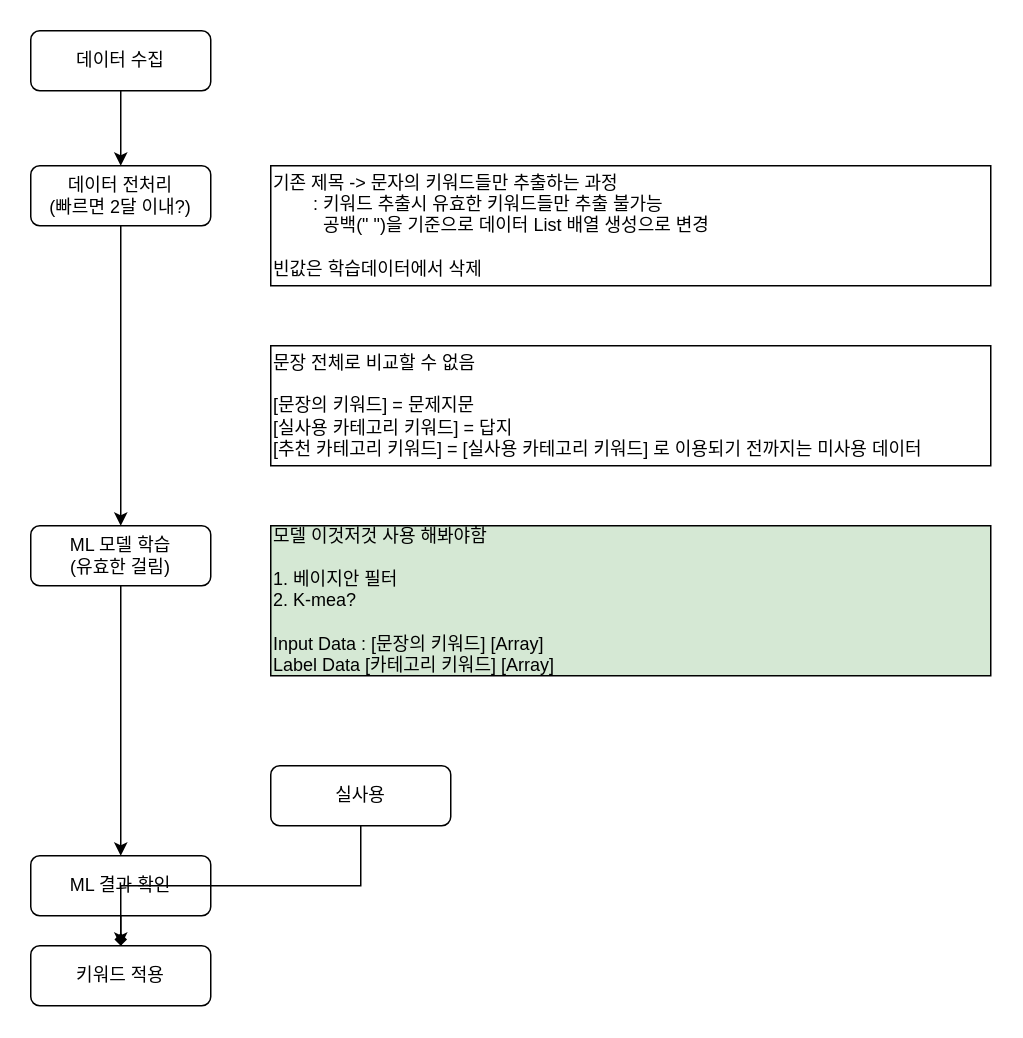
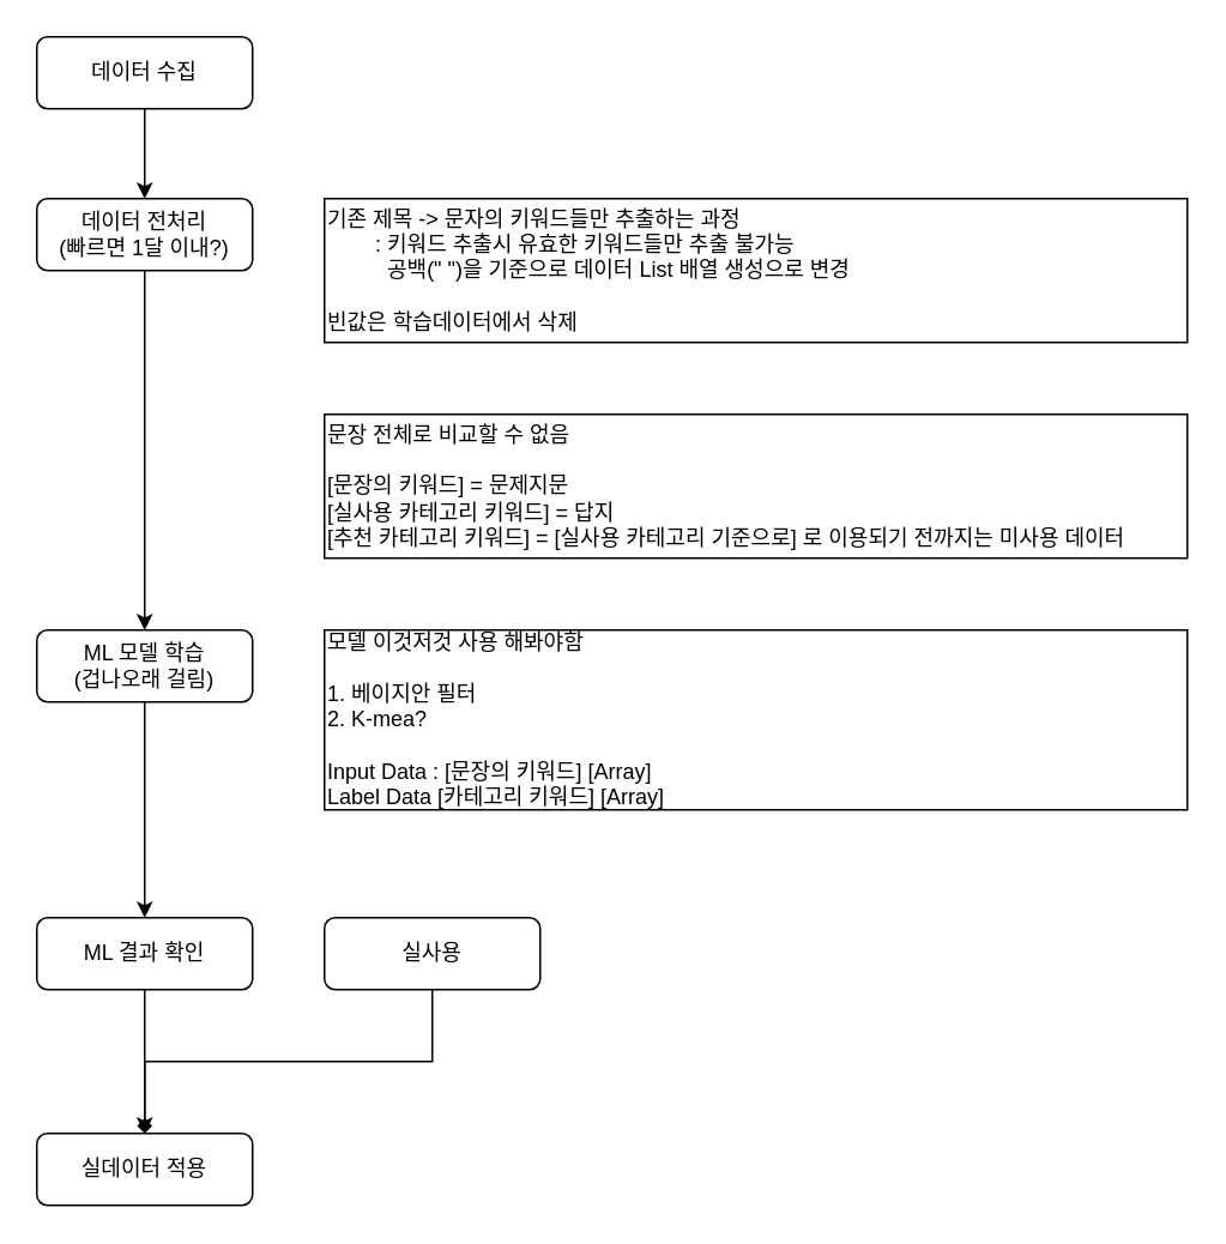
  <mxCell id="0" />
  <mxCell id="1" parent="0" />
  <mxCell id="2" style="edgeStyle=orthogonalEdgeStyle;rounded=0;orthogonalLoop=1;jettySize=auto;html=1;" parent="1" source="3" target="12" edge="1"><mxGeometry relative="1" as="geometry" /></mxCell>
  <mxCell id="3" value="데이터 수집" style="rounded=1;whiteSpace=wrap;html=1;" parent="1" vertex="1"><mxGeometry x="20" y="20" width="120" height="40" as="geometry" /></mxCell>
  <mxCell id="4" style="edgeStyle=orthogonalEdgeStyle;rounded=0;orthogonalLoop=1;jettySize=auto;html=1;" parent="1" source="5" target="7" edge="1"><mxGeometry relative="1" as="geometry" /></mxCell>
- <mxCell id="5" value="ML 모델 학습&lt;br&gt;(유효한 걸림)" style="rounded=1;whiteSpace=wrap;html=1;" parent="1" vertex="1"><mxGeometry x="20" y="350" width="120" height="40" as="geometry" /></mxCell>
+ <mxCell id="5" value="ML 모델 학습&lt;br&gt;(겁나오래 걸림)" style="rounded=1;whiteSpace=wrap;html=1;" parent="1" vertex="1"><mxGeometry x="20" y="350" width="120" height="40" as="geometry" /></mxCell>
  <mxCell id="6" style="edgeStyle=orthogonalEdgeStyle;rounded=0;orthogonalLoop=1;jettySize=auto;html=1;endArrow=diamond;" parent="1" source="7" target="13" edge="1"><mxGeometry relative="1" as="geometry" /></mxCell>
- <mxCell id="7" value="ML 결과 확인" style="rounded=1;whiteSpace=wrap;html=1;" parent="1" vertex="1"><mxGeometry x="20" y="570" width="120" height="40" as="geometry" /></mxCell>
- <mxCell id="8" value="문장 전체로 비교할 수 없음&lt;br&gt;&lt;br&gt;[문장의 키워드] = 문제지문&lt;br&gt;[실사용 카테고리 키워드] = 답지&lt;br&gt;[추천 카테고리 키워드] = [실사용 카테고리 키워드] 로 이용되기 전까지는 미사용 데이터" style="rounded=0;whiteSpace=wrap;html=1;align=left;" parent="1" vertex="1"><mxGeometry x="180" y="230" width="480" height="80" as="geometry" /></mxCell>
- <mxCell id="9" value="모델 이것저것 사용 해봐야함&lt;br&gt;&lt;br&gt;1. 베이지안 필터&lt;br&gt;2. K-mea?&lt;br&gt;&lt;br&gt;Input Data : [문장의 키워드] [Array]&lt;br&gt;Label Data [카테고리 키워드] [Array]" style="rounded=0;whiteSpace=wrap;html=1;align=left;fillColor=#d5e8d4;" parent="1" vertex="1"><mxGeometry x="180" y="350" width="480" height="100" as="geometry" /></mxCell>
+ <mxCell id="7" value="ML 결과 확인" style="rounded=1;whiteSpace=wrap;html=1;" parent="1" vertex="1"><mxGeometry x="20" y="510" width="120" height="40" as="geometry" /></mxCell>
+ <mxCell id="8" value="문장 전체로 비교할 수 없음&lt;br&gt;&lt;br&gt;[문장의 키워드] = 문제지문&lt;br&gt;[실사용 카테고리 키워드] = 답지&lt;br&gt;[추천 카테고리 키워드] = [실사용 카테고리 기준으로] 로 이용되기 전까지는 미사용 데이터" style="rounded=0;whiteSpace=wrap;html=1;align=left;" parent="1" vertex="1"><mxGeometry x="180" y="230" width="480" height="80" as="geometry" /></mxCell>
+ <mxCell id="9" value="모델 이것저것 사용 해봐야함&lt;br&gt;&lt;br&gt;1. 베이지안 필터&lt;br&gt;2. K-mea?&lt;br&gt;&lt;br&gt;Input Data : [문장의 키워드] [Array]&lt;br&gt;Label Data [카테고리 키워드] [Array]" style="rounded=0;whiteSpace=wrap;html=1;align=left;" parent="1" vertex="1"><mxGeometry x="180" y="350" width="480" height="100" as="geometry" /></mxCell>
  <mxCell id="10" value="기존 제목 -&amp;gt; 문자의 키워드들만 추출하는 과정&lt;br&gt;&lt;span style=&quot;white-space: pre;&quot;&gt;&#09;&lt;/span&gt;: 키워드 추출시 유효한 키워드들만 추출 불가능&lt;br&gt;&lt;span style=&quot;white-space: pre;&quot;&gt;&#09;&lt;/span&gt;&amp;nbsp; 공백(&quot; &quot;)을 기준으로 데이터 List 배열 생성으로 변경&lt;br&gt;&lt;br&gt;빈값은 학습데이터에서 삭제" style="rounded=0;whiteSpace=wrap;html=1;align=left;" parent="1" vertex="1"><mxGeometry x="180" y="110" width="480" height="80" as="geometry" /></mxCell>
  <mxCell id="11" style="edgeStyle=orthogonalEdgeStyle;rounded=0;orthogonalLoop=1;jettySize=auto;html=1;" parent="1" source="12" target="5" edge="1"><mxGeometry relative="1" as="geometry" /></mxCell>
- <mxCell id="12" value="데이터 전처리&lt;br&gt;(빠르면 2달 이내?)" style="rounded=1;whiteSpace=wrap;html=1;" parent="1" vertex="1"><mxGeometry x="20" y="110" width="120" height="40" as="geometry" /></mxCell>
- <mxCell id="13" value="키워드 적용" style="rounded=1;whiteSpace=wrap;html=1;" parent="1" vertex="1"><mxGeometry x="20" y="630" width="120" height="40" as="geometry" /></mxCell>
+ <mxCell id="12" value="데이터 전처리&lt;br&gt;(빠르면 1달 이내?)" style="rounded=1;whiteSpace=wrap;html=1;" parent="1" vertex="1"><mxGeometry x="20" y="110" width="120" height="40" as="geometry" /></mxCell>
+ <mxCell id="13" value="실데이터 적용" style="rounded=1;whiteSpace=wrap;html=1;" parent="1" vertex="1"><mxGeometry x="20" y="630" width="120" height="40" as="geometry" /></mxCell>
  <mxCell id="14" style="edgeStyle=orthogonalEdgeStyle;rounded=0;orthogonalLoop=1;jettySize=auto;html=1;" parent="1" source="15" target="13" edge="1"><mxGeometry relative="1" as="geometry"><Array as="points"><mxPoint x="240" y="590" /><mxPoint x="80" y="590" /></Array></mxGeometry></mxCell>
  <mxCell id="15" value="실사용" style="rounded=1;whiteSpace=wrap;html=1;" parent="1" vertex="1"><mxGeometry x="180" y="510" width="120" height="40" as="geometry" /></mxCell>
